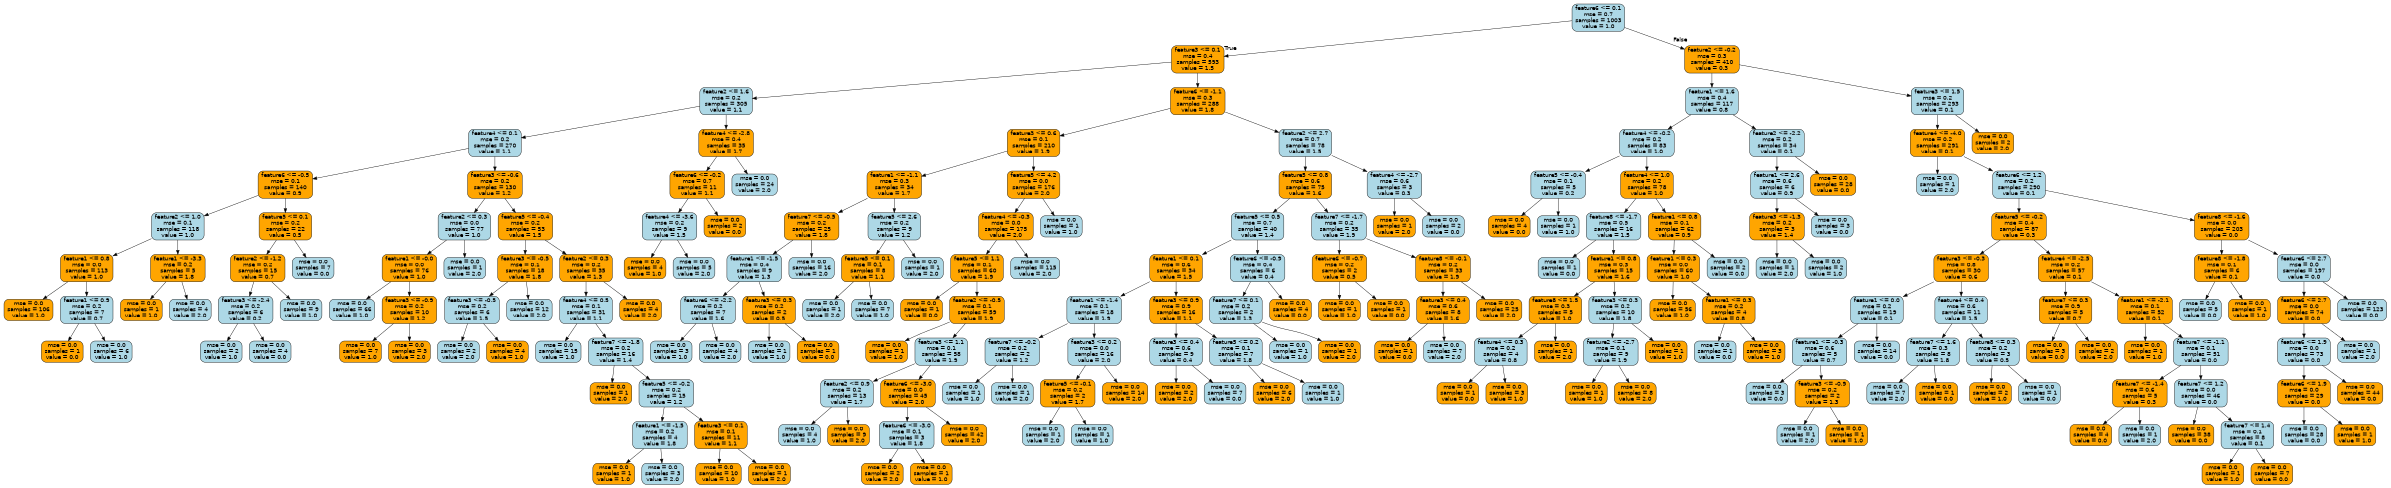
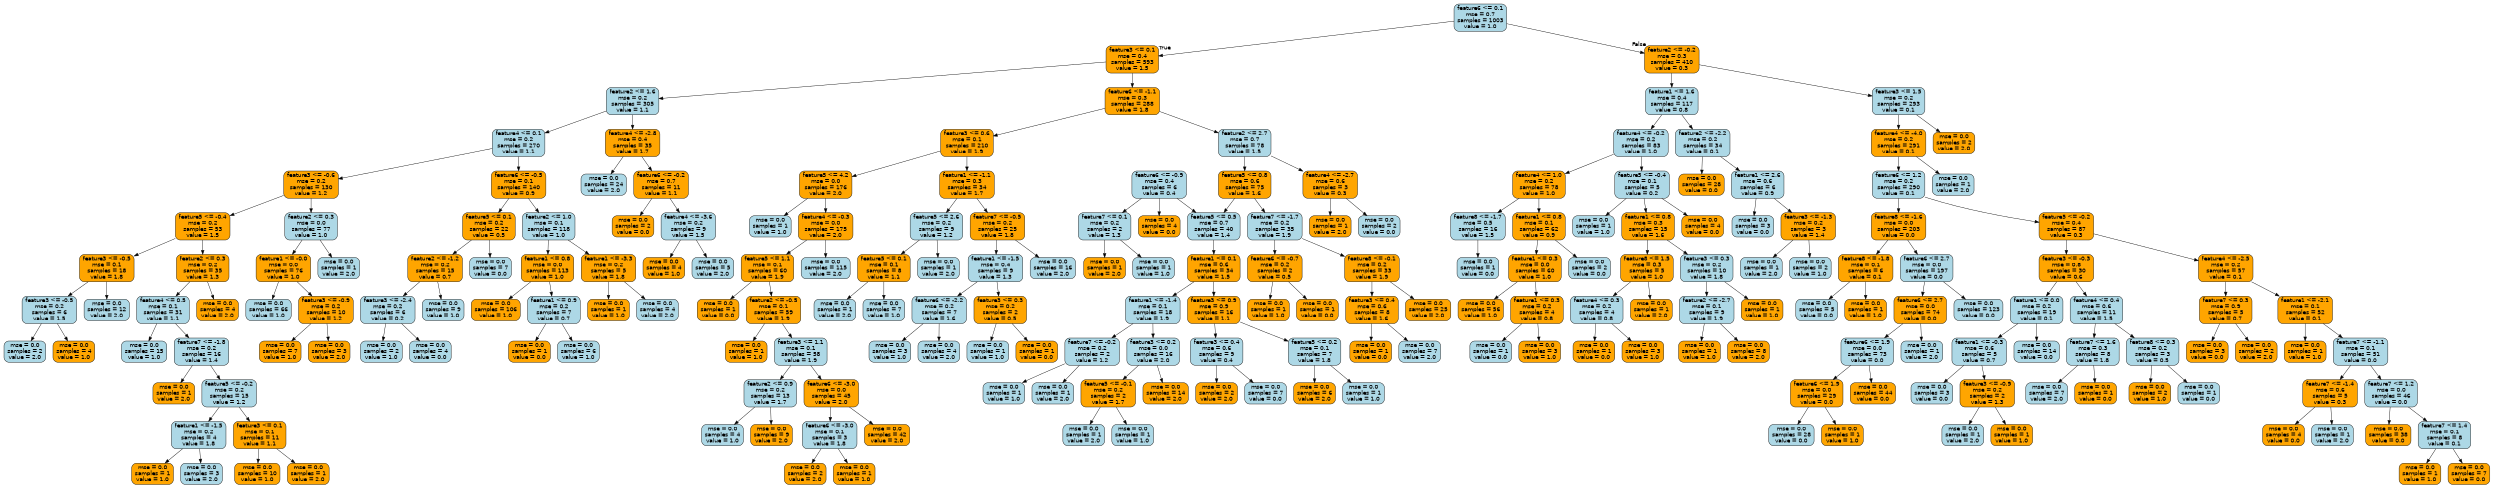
  digraph {
    fontname="DejaVu Sans"
    node [color=black fillcolor=orange fontname="DejaVu Sans" shape=box style="rounded,filled"]
    edge [fontname="DejaVu Sans"]
    n1 [fillcolor=lightblue label="feature6 <= 0.1\nmse = 0.7\nsamples = 1003\nvalue = 1.0"]
    n2 [label="feature3 <= 0.1\nmse = 0.4\nsamples = 593\nvalue = 1.5"]
    n3 [label="feature2 <= -0.2\nmse = 0.3\nsamples = 410\nvalue = 0.3"]
    n4 [fillcolor=lightblue label="feature2 <= 1.6\nmse = 0.2\nsamples = 305\nvalue = 1.1"]
    n5 [label="feature6 <= -1.1\nmse = 0.3\nsamples = 288\nvalue = 1.8"]
    n6 [fillcolor=lightblue label="feature1 <= 1.6\nmse = 0.4\nsamples = 117\nvalue = 0.8"]
    n7 [fillcolor=lightblue label="feature3 <= 1.5\nmse = 0.2\nsamples = 293\nvalue = 0.1"]
    n8 [fillcolor=lightblue label="feature4 <= 0.1\nmse = 0.2\nsamples = 270\nvalue = 1.1"]
    n9 [label="feature4 <= -2.8\nmse = 0.4\nsamples = 35\nvalue = 1.7"]
    n10 [label="feature3 <= 0.6\nmse = 0.1\nsamples = 210\nvalue = 1.9"]
    n11 [fillcolor=lightblue label="feature2 <= 2.7\nmse = 0.7\nsamples = 78\nvalue = 1.5"]
    n12 [label="feature6 <= -0.5\nmse = 0.1\nsamples = 140\nvalue = 0.9"]
    n13 [label="feature3 <= -0.6\nmse = 0.2\nsamples = 130\nvalue = 1.2"]
    n14 [label="feature6 <= -0.2\nmse = 0.7\nsamples = 11\nvalue = 1.1"]
    n15 [fillcolor=lightblue label="mse = 0.0\nsamples = 24\nvalue = 2.0"]
    n16 [fillcolor=lightblue label="feature2 <= 1.0\nmse = 0.1\nsamples = 118\nvalue = 1.0"]
    n17 [label="feature5 <= 0.1\nmse = 0.2\nsamples = 22\nvalue = 0.5"]
    n18 [fillcolor=lightblue label="feature2 <= 0.3\nmse = 0.0\nsamples = 77\nvalue = 1.0"]
    n19 [label="feature5 <= -0.4\nmse = 0.2\nsamples = 53\nvalue = 1.5"]
    n20 [label="feature1 <= 0.8\nmse = 0.0\nsamples = 113\nvalue = 1.0"]
    n21 [label="feature1 <= -3.3\nmse = 0.2\nsamples = 5\nvalue = 1.8"]
    n22 [label="feature2 <= -1.2\nmse = 0.2\nsamples = 15\nvalue = 0.7"]
    n23 [fillcolor=lightblue label="mse = 0.0\nsamples = 7\nvalue = 0.0"]
    n24 [label="mse = 0.0\nsamples = 106\nvalue = 1.0"]
    n25 [fillcolor=lightblue label="feature1 <= 0.9\nmse = 0.2\nsamples = 7\nvalue = 0.7"]
    n26 [label="mse = 0.0\nsamples = 1\nvalue = 1.0"]
    n27 [fillcolor=lightblue label="mse = 0.0\nsamples = 4\nvalue = 2.0"]
    n28 [label="mse = 0.0\nsamples = 1\nvalue = 0.0"]
    n29 [fillcolor=lightblue label="mse = 0.0\nsamples = 6\nvalue = 1.0"]
    n30 [fillcolor=lightblue label="feature3 <= -2.4\nmse = 0.2\nsamples = 6\nvalue = 0.2"]
    n31 [fillcolor=lightblue label="mse = 0.0\nsamples = 9\nvalue = 1.0"]
    n32 [fillcolor=lightblue label="mse = 0.0\nsamples = 2\nvalue = 1.0"]
    n33 [fillcolor=lightblue label="mse = 0.0\nsamples = 4\nvalue = 0.0"]
    n34 [label="feature1 <= -0.0\nmse = 0.0\nsamples = 76\nvalue = 1.0"]
    n35 [fillcolor=lightblue label="mse = 0.0\nsamples = 1\nvalue = 2.0"]
    n36 [label="feature3 <= -0.5\nmse = 0.1\nsamples = 18\nvalue = 1.8"]
    n37 [label="feature2 <= 0.3\nmse = 0.2\nsamples = 35\nvalue = 1.3"]
    n38 [fillcolor=lightblue label="mse = 0.0\nsamples = 66\nvalue = 1.0"]
    n39 [label="feature3 <= -0.9\nmse = 0.2\nsamples = 10\nvalue = 1.2"]
    n40 [label="mse = 0.0\nsamples = 7\nvalue = 1.0"]
    n41 [label="mse = 0.0\nsamples = 3\nvalue = 2.0"]
    n42 [fillcolor=lightblue label="feature3 <= -0.5\nmse = 0.2\nsamples = 6\nvalue = 1.5"]
    n43 [fillcolor=lightblue label="mse = 0.0\nsamples = 12\nvalue = 2.0"]
    n44 [fillcolor=lightblue label="feature4 <= 0.5\nmse = 0.1\nsamples = 31\nvalue = 1.1"]
    n45 [label="mse = 0.0\nsamples = 4\nvalue = 2.0"]
    n46 [fillcolor=lightblue label="mse = 0.0\nsamples = 2\nvalue = 2.0"]
    n47 [label="mse = 0.0\nsamples = 4\nvalue = 1.0"]
    n48 [fillcolor=lightblue label="mse = 0.0\nsamples = 15\nvalue = 1.0"]
    n49 [fillcolor=lightblue label="feature7 <= -1.8\nmse = 0.2\nsamples = 16\nvalue = 1.4"]
    n50 [label="mse = 0.0\nsamples = 1\nvalue = 2.0"]
    n51 [fillcolor=lightblue label="feature5 <= -0.2\nmse = 0.2\nsamples = 15\nvalue = 1.2"]
    n52 [fillcolor=lightblue label="feature1 <= -1.5\nmse = 0.2\nsamples = 4\nvalue = 1.8"]
    n53 [label="feature3 <= 0.1\nmse = 0.1\nsamples = 11\nvalue = 1.1"]
    n54 [label="mse = 0.0\nsamples = 1\nvalue = 1.0"]
    n55 [fillcolor=lightblue label="mse = 0.0\nsamples = 3\nvalue = 2.0"]
    n56 [label="mse = 0.0\nsamples = 10\nvalue = 1.0"]
    n57 [label="mse = 0.0\nsamples = 1\nvalue = 2.0"]
    n58 [fillcolor=lightblue label="feature4 <= -3.6\nmse = 0.2\nsamples = 9\nvalue = 1.5"]
    n59 [label="mse = 0.0\nsamples = 2\nvalue = 0.0"]
    n60 [label="mse = 0.0\nsamples = 4\nvalue = 1.0"]
    n61 [fillcolor=lightblue label="mse = 0.0\nsamples = 5\nvalue = 2.0"]
    n62 [label="feature1 <= -1.1\nmse = 0.3\nsamples = 34\nvalue = 1.7"]
    n63 [label="feature5 <= 4.2\nmse = 0.0\nsamples = 176\nvalue = 2.0"]
    n64 [label="feature5 <= 0.8\nmse = 0.6\nsamples = 75\nvalue = 1.6"]
-   n65 [fillcolor=lightblue label="feature4 <= -2.7\nmse = 0.6\nsamples = 3\nvalue = 0.3"]
+   n65 [label="feature4 <= -2.7\nmse = 0.6\nsamples = 3\nvalue = 0.3"]
    n66 [label="feature7 <= -0.5\nmse = 0.2\nsamples = 25\nvalue = 1.8"]
    n67 [fillcolor=lightblue label="feature5 <= 2.6\nmse = 0.2\nsamples = 9\nvalue = 1.2"]
    n68 [label="feature4 <= -0.3\nmse = 0.0\nsamples = 175\nvalue = 2.0"]
    n69 [fillcolor=lightblue label="mse = 0.0\nsamples = 1\nvalue = 1.0"]
    n70 [fillcolor=lightblue label="feature1 <= -1.5\nmse = 0.4\nsamples = 9\nvalue = 1.3"]
    n71 [fillcolor=lightblue label="mse = 0.0\nsamples = 16\nvalue = 2.0"]
    n72 [label="feature5 <= 0.1\nmse = 0.1\nsamples = 8\nvalue = 1.1"]
    n73 [fillcolor=lightblue label="mse = 0.0\nsamples = 1\nvalue = 2.0"]
    n74 [fillcolor=lightblue label="feature6 <= -2.2\nmse = 0.2\nsamples = 7\nvalue = 1.6"]
    n75 [label="feature3 <= 0.3\nmse = 0.2\nsamples = 2\nvalue = 0.5"]
    n76 [fillcolor=lightblue label="mse = 0.0\nsamples = 3\nvalue = 1.0"]
    n77 [fillcolor=lightblue label="mse = 0.0\nsamples = 4\nvalue = 2.0"]
    n78 [fillcolor=lightblue label="mse = 0.0\nsamples = 1\nvalue = 1.0"]
    n79 [label="mse = 0.0\nsamples = 1\nvalue = 0.0"]
    n80 [fillcolor=lightblue label="mse = 0.0\nsamples = 1\nvalue = 2.0"]
    n81 [fillcolor=lightblue label="mse = 0.0\nsamples = 7\nvalue = 1.0"]
    n82 [label="feature5 <= 1.1\nmse = 0.1\nsamples = 60\nvalue = 1.9"]
    n83 [fillcolor=lightblue label="mse = 0.0\nsamples = 115\nvalue = 2.0"]
    n84 [label="mse = 0.0\nsamples = 1\nvalue = 0.0"]
    n85 [label="feature2 <= -0.5\nmse = 0.1\nsamples = 59\nvalue = 1.9"]
    n86 [label="mse = 0.0\nsamples = 1\nvalue = 1.0"]
    n87 [fillcolor=lightblue label="feature3 <= 1.1\nmse = 0.1\nsamples = 58\nvalue = 1.9"]
    n88 [fillcolor=lightblue label="feature2 <= 0.9\nmse = 0.2\nsamples = 13\nvalue = 1.7"]
    n89 [label="feature6 <= -3.0\nmse = 0.0\nsamples = 45\nvalue = 2.0"]
    n90 [fillcolor=lightblue label="mse = 0.0\nsamples = 4\nvalue = 1.0"]
    n91 [label="mse = 0.0\nsamples = 9\nvalue = 2.0"]
    n92 [fillcolor=lightblue label="feature6 <= -3.0\nmse = 0.1\nsamples = 3\nvalue = 1.8"]
    n93 [label="mse = 0.0\nsamples = 42\nvalue = 2.0"]
    n94 [label="mse = 0.0\nsamples = 2\nvalue = 2.0"]
    n95 [label="mse = 0.0\nsamples = 1\nvalue = 1.0"]
    n96 [fillcolor=lightblue label="feature5 <= 0.5\nmse = 0.7\nsamples = 40\nvalue = 1.4"]
    n97 [fillcolor=lightblue label="feature7 <= -1.7\nmse = 0.2\nsamples = 35\nvalue = 1.9"]
    n98 [label="mse = 0.0\nsamples = 1\nvalue = 2.0"]
    n99 [fillcolor=lightblue label="mse = 0.0\nsamples = 2\nvalue = 0.0"]
    n100 [label="feature1 <= 0.1\nmse = 0.6\nsamples = 34\nvalue = 1.5"]
    n101 [fillcolor=lightblue label="feature6 <= -0.9\nmse = 0.4\nsamples = 6\nvalue = 0.4"]
    n102 [label="feature6 <= -0.7\nmse = 0.2\nsamples = 2\nvalue = 0.5"]
    n103 [label="feature8 <= -0.1\nmse = 0.2\nsamples = 33\nvalue = 1.9"]
    n104 [fillcolor=lightblue label="feature1 <= -1.4\nmse = 0.1\nsamples = 18\nvalue = 1.9"]
    n105 [label="feature3 <= 0.9\nmse = 0.9\nsamples = 16\nvalue = 1.1"]
    n106 [fillcolor=lightblue label="feature7 <= 0.1\nmse = 0.2\nsamples = 2\nvalue = 1.3"]
    n107 [label="mse = 0.0\nsamples = 4\nvalue = 0.0"]
    n108 [fillcolor=lightblue label="feature7 <= -0.2\nmse = 0.2\nsamples = 2\nvalue = 1.2"]
    n109 [fillcolor=lightblue label="feature3 <= 0.2\nmse = 0.0\nsamples = 16\nvalue = 2.0"]
    n110 [fillcolor=lightblue label="feature3 <= 0.4\nmse = 0.6\nsamples = 9\nvalue = 0.4"]
    n111 [fillcolor=lightblue label="feature5 <= 0.2\nmse = 0.1\nsamples = 7\nvalue = 1.8"]
    n112 [fillcolor=lightblue label="mse = 0.0\nsamples = 1\nvalue = 1.0"]
    n113 [fillcolor=lightblue label="mse = 0.0\nsamples = 1\nvalue = 2.0"]
    n114 [label="feature5 <= -0.1\nmse = 0.2\nsamples = 2\nvalue = 1.7"]
    n115 [label="mse = 0.0\nsamples = 14\nvalue = 2.0"]
    n116 [fillcolor=lightblue label="mse = 0.0\nsamples = 1\nvalue = 2.0"]
    n117 [fillcolor=lightblue label="mse = 0.0\nsamples = 1\nvalue = 1.0"]
    n118 [label="mse = 0.0\nsamples = 2\nvalue = 2.0"]
    n119 [fillcolor=lightblue label="mse = 0.0\nsamples = 7\nvalue = 0.0"]
    n120 [label="mse = 0.0\nsamples = 6\nvalue = 2.0"]
    n121 [fillcolor=lightblue label="mse = 0.0\nsamples = 1\nvalue = 1.0"]
    n122 [fillcolor=lightblue label="mse = 0.0\nsamples = 1\nvalue = 1.0"]
    n123 [label="mse = 0.0\nsamples = 1\nvalue = 2.0"]
    n124 [label="mse = 0.0\nsamples = 1\nvalue = 1.0"]
    n125 [label="mse = 0.0\nsamples = 1\nvalue = 0.0"]
    n126 [label="feature3 <= 0.4\nmse = 0.6\nsamples = 8\nvalue = 1.6"]
    n127 [label="mse = 0.0\nsamples = 25\nvalue = 2.0"]
    n128 [label="mse = 0.0\nsamples = 1\nvalue = 0.0"]
    n129 [fillcolor=lightblue label="mse = 0.0\nsamples = 7\nvalue = 2.0"]
    n130 [fillcolor=lightblue label="feature4 <= -0.2\nmse = 0.2\nsamples = 83\nvalue = 1.0"]
    n131 [fillcolor=lightblue label="feature2 <= -2.2\nmse = 0.2\nsamples = 34\nvalue = 0.1"]
    n132 [label="feature4 <= -4.0\nmse = 0.2\nsamples = 291\nvalue = 0.1"]
    n133 [label="mse = 0.0\nsamples = 2\nvalue = 2.0"]
    n134 [fillcolor=lightblue label="feature5 <= -0.4\nmse = 0.1\nsamples = 5\nvalue = 0.2"]
    n135 [label="feature4 <= 1.0\nmse = 0.2\nsamples = 78\nvalue = 1.0"]
    n136 [fillcolor=lightblue label="feature1 <= 2.6\nmse = 0.6\nsamples = 6\nvalue = 0.9"]
    n137 [label="mse = 0.0\nsamples = 28\nvalue = 0.0"]
    n138 [label="mse = 0.0\nsamples = 4\nvalue = 0.0"]
    n139 [fillcolor=lightblue label="mse = 0.0\nsamples = 1\nvalue = 1.0"]
    n140 [fillcolor=lightblue label="feature8 <= -1.7\nmse = 0.5\nsamples = 16\nvalue = 1.5"]
    n141 [label="feature1 <= 0.8\nmse = 0.1\nsamples = 62\nvalue = 0.9"]
    n142 [fillcolor=lightblue label="mse = 0.0\nsamples = 1\nvalue = 0.0"]
    n143 [label="feature1 <= 0.8\nmse = 0.3\nsamples = 15\nvalue = 1.6"]
    n144 [label="feature1 <= 0.3\nmse = 0.0\nsamples = 60\nvalue = 1.0"]
    n145 [fillcolor=lightblue label="mse = 0.0\nsamples = 2\nvalue = 0.0"]
    n146 [label="feature8 <= 1.5\nmse = 0.3\nsamples = 5\nvalue = 1.0"]
    n147 [fillcolor=lightblue label="feature3 <= 0.3\nmse = 0.2\nsamples = 10\nvalue = 1.8"]
    n148 [fillcolor=lightblue label="feature4 <= 0.3\nmse = 0.2\nsamples = 4\nvalue = 0.8"]
    n149 [label="mse = 0.0\nsamples = 1\nvalue = 2.0"]
    n150 [fillcolor=lightblue label="feature2 <= -2.7\nmse = 0.1\nsamples = 9\nvalue = 1.9"]
    n151 [label="mse = 0.0\nsamples = 1\nvalue = 1.0"]
    n152 [label="mse = 0.0\nsamples = 1\nvalue = 0.0"]
    n153 [label="mse = 0.0\nsamples = 3\nvalue = 1.0"]
    n154 [label="mse = 0.0\nsamples = 1\nvalue = 1.0"]
    n155 [label="mse = 0.0\nsamples = 8\nvalue = 2.0"]
    n156 [label="mse = 0.0\nsamples = 56\nvalue = 1.0"]
    n157 [label="feature1 <= 0.3\nmse = 0.2\nsamples = 4\nvalue = 0.8"]
    n158 [fillcolor=lightblue label="mse = 0.0\nsamples = 1\nvalue = 0.0"]
    n159 [label="mse = 0.0\nsamples = 3\nvalue = 1.0"]
    n160 [label="feature3 <= -1.3\nmse = 0.2\nsamples = 3\nvalue = 1.4"]
    n161 [fillcolor=lightblue label="mse = 0.0\nsamples = 3\nvalue = 0.0"]
    n162 [fillcolor=lightblue label="mse = 0.0\nsamples = 1\nvalue = 2.0"]
    n163 [fillcolor=lightblue label="mse = 0.0\nsamples = 2\nvalue = 1.0"]
    n164 [fillcolor=lightblue label="mse = 0.0\nsamples = 1\nvalue = 2.0"]
    n165 [fillcolor=lightblue label="feature6 <= 1.2\nmse = 0.2\nsamples = 290\nvalue = 0.1"]
    n166 [label="feature5 <= -0.2\nmse = 0.4\nsamples = 87\nvalue = 0.3"]
    n167 [label="feature8 <= -1.6\nmse = 0.0\nsamples = 203\nvalue = 0.0"]
    n168 [label="feature3 <= -0.3\nmse = 0.8\nsamples = 30\nvalue = 0.6"]
    n169 [label="feature4 <= -2.5\nmse = 0.2\nsamples = 57\nvalue = 0.1"]
    n170 [label="feature8 <= -1.8\nmse = 0.1\nsamples = 6\nvalue = 0.1"]
    n171 [fillcolor=lightblue label="feature6 <= 2.7\nmse = 0.0\nsamples = 197\nvalue = 0.0"]
    n172 [fillcolor=lightblue label="feature1 <= 0.0\nmse = 0.2\nsamples = 19\nvalue = 0.1"]
    n173 [fillcolor=lightblue label="feature4 <= 0.4\nmse = 0.6\nsamples = 11\nvalue = 1.5"]
    n174 [label="feature7 <= 0.3\nmse = 0.9\nsamples = 5\nvalue = 0.7"]
    n175 [label="feature1 <= -2.1\nmse = 0.1\nsamples = 52\nvalue = 0.1"]
    n176 [fillcolor=lightblue label="feature1 <= -0.3\nmse = 0.6\nsamples = 5\nvalue = 0.7"]
    n177 [fillcolor=lightblue label="mse = 0.0\nsamples = 14\nvalue = 0.0"]
    n178 [fillcolor=lightblue label="feature7 <= 1.6\nmse = 0.3\nsamples = 8\nvalue = 1.8"]
    n179 [fillcolor=lightblue label="feature8 <= 0.3\nmse = 0.2\nsamples = 3\nvalue = 0.5"]
    n180 [fillcolor=lightblue label="mse = 0.0\nsamples = 3\nvalue = 0.0"]
    n181 [label="feature3 <= -0.9\nmse = 0.2\nsamples = 2\nvalue = 1.3"]
    n182 [fillcolor=lightblue label="mse = 0.0\nsamples = 1\nvalue = 2.0"]
    n183 [label="mse = 0.0\nsamples = 1\nvalue = 1.0"]
    n184 [fillcolor=lightblue label="mse = 0.0\nsamples = 7\nvalue = 2.0"]
    n185 [label="mse = 0.0\nsamples = 1\nvalue = 0.0"]
    n186 [label="mse = 0.0\nsamples = 2\nvalue = 1.0"]
    n187 [fillcolor=lightblue label="mse = 0.0\nsamples = 1\nvalue = 0.0"]
    n188 [label="mse = 0.0\nsamples = 3\nvalue = 0.0"]
    n189 [label="mse = 0.0\nsamples = 2\nvalue = 2.0"]
    n190 [label="mse = 0.0\nsamples = 1\nvalue = 1.0"]
    n191 [fillcolor=lightblue label="feature7 <= -1.1\nmse = 0.1\nsamples = 51\nvalue = 0.0"]
    n192 [label="feature7 <= -1.4\nmse = 0.6\nsamples = 5\nvalue = 0.3"]
    n193 [fillcolor=lightblue label="feature7 <= 1.2\nmse = 0.0\nsamples = 46\nvalue = 0.0"]
    n194 [label="mse = 0.0\nsamples = 4\nvalue = 0.0"]
    n195 [fillcolor=lightblue label="mse = 0.0\nsamples = 1\nvalue = 2.0"]
    n196 [label="mse = 0.0\nsamples = 38\nvalue = 0.0"]
    n197 [fillcolor=lightblue label="feature7 <= 1.4\nmse = 0.1\nsamples = 8\nvalue = 0.1"]
    n198 [label="mse = 0.0\nsamples = 1\nvalue = 1.0"]
    n199 [label="mse = 0.0\nsamples = 7\nvalue = 0.0"]
    n200 [fillcolor=lightblue label="mse = 0.0\nsamples = 5\nvalue = 0.0"]
    n201 [label="mse = 0.0\nsamples = 1\nvalue = 1.0"]
    n202 [label="feature6 <= 2.7\nmse = 0.0\nsamples = 74\nvalue = 0.0"]
    n203 [fillcolor=lightblue label="mse = 0.0\nsamples = 123\nvalue = 0.0"]
    n204 [fillcolor=lightblue label="feature6 <= 1.9\nmse = 0.0\nsamples = 73\nvalue = 0.0"]
    n205 [fillcolor=lightblue label="mse = 0.0\nsamples = 1\nvalue = 2.0"]
    n206 [label="feature6 <= 1.9\nmse = 0.0\nsamples = 29\nvalue = 0.0"]
    n207 [label="mse = 0.0\nsamples = 44\nvalue = 0.0"]
    n208 [fillcolor=lightblue label="mse = 0.0\nsamples = 28\nvalue = 0.0"]
    n209 [label="mse = 0.0\nsamples = 1\nvalue = 1.0"]
    n1 -> n2 [headlabel=True labelangle=45 labeldistance=2.5]
    n1 -> n3 [headlabel=False labelangle=-45 labeldistance=2.5]
    n2 -> n4
    n2 -> n5
    n3 -> n6
    n3 -> n7
    n4 -> n8
    n4 -> n9
    n5 -> n10
    n5 -> n11
    n6 -> n130
    n6 -> n131
    n7 -> n132
    n7 -> n133
    n8 -> n12
    n8 -> n13
    n9 -> n14
    n9 -> n15
    n10 -> n62
    n10 -> n63
    n11 -> n64
    n11 -> n65
    n12 -> n16
    n12 -> n17
    n13 -> n18
    n13 -> n19
    n14 -> n58
    n14 -> n59
    n16 -> n20
    n16 -> n21
    n17 -> n22
    n17 -> n23
    n18 -> n34
    n18 -> n35
    n19 -> n36
    n19 -> n37
    n20 -> n24
    n20 -> n25
    n21 -> n26
    n21 -> n27
    n22 -> n30
    n22 -> n31
    n25 -> n28
    n25 -> n29
    n30 -> n32
    n30 -> n33
    n34 -> n38
    n34 -> n39
    n36 -> n42
    n36 -> n43
    n37 -> n44
    n37 -> n45
    n39 -> n40
    n39 -> n41
    n42 -> n46
    n42 -> n47
    n44 -> n48
    n44 -> n49
    n49 -> n50
    n49 -> n51
    n51 -> n52
    n51 -> n53
    n52 -> n54
    n52 -> n55
    n53 -> n56
    n53 -> n57
    n58 -> n60
    n58 -> n61
    n62 -> n66
    n62 -> n67
    n63 -> n68
    n63 -> n69
    n64 -> n96
    n64 -> n97
    n65 -> n98
    n65 -> n99
    n66 -> n70
    n66 -> n71
    n67 -> n72
    n67 -> n73
    n68 -> n82
    n68 -> n83
    n70 -> n74
    n70 -> n75
    n72 -> n80
    n72 -> n81
    n74 -> n76
    n74 -> n77
    n75 -> n78
    n75 -> n79
    n82 -> n84
    n82 -> n85
    n85 -> n86
    n85 -> n87
    n87 -> n88
    n87 -> n89
    n88 -> n90
    n88 -> n91
    n89 -> n92
    n89 -> n93
    n92 -> n94
    n92 -> n95
    n96 -> n100
-   n96 -> n101
+   n101 -> n96
    n97 -> n102
    n97 -> n103
    n100 -> n104
    n100 -> n105
    n101 -> n106
    n101 -> n107
    n102 -> n124
    n102 -> n125
    n103 -> n126
    n103 -> n127
    n104 -> n108
    n104 -> n109
    n105 -> n110
    n105 -> n111
    n106 -> n122
    n106 -> n123
    n108 -> n112
    n108 -> n113
    n109 -> n114
    n109 -> n115
    n110 -> n118
    n110 -> n119
    n111 -> n120
    n111 -> n121
    n114 -> n116
    n114 -> n117
    n126 -> n128
    n126 -> n129
    n130 -> n134
    n130 -> n135
    n131 -> n136
    n131 -> n137
    n132 -> n164
    n132 -> n165
    n134 -> n138
    n134 -> n139
    n135 -> n140
    n135 -> n141
    n136 -> n160
    n136 -> n161
    n140 -> n142
-   n140 -> n143
+   n134 -> n143
    n141 -> n144
    n141 -> n145
    n143 -> n146
    n143 -> n147
    n144 -> n156
    n144 -> n157
    n146 -> n148
    n146 -> n149
    n147 -> n150
    n147 -> n151
    n148 -> n152
    n148 -> n153
    n150 -> n154
    n150 -> n155
    n157 -> n158
    n157 -> n159
    n160 -> n162
    n160 -> n163
    n165 -> n166
    n165 -> n167
    n166 -> n168
    n166 -> n169
    n167 -> n170
    n167 -> n171
    n168 -> n172
    n168 -> n173
    n169 -> n174
    n169 -> n175
    n170 -> n200
    n170 -> n201
    n171 -> n202
    n171 -> n203
    n172 -> n176
    n172 -> n177
    n173 -> n178
    n173 -> n179
    n174 -> n188
    n174 -> n189
    n175 -> n190
    n175 -> n191
    n176 -> n180
    n176 -> n181
    n178 -> n184
    n178 -> n185
    n179 -> n186
    n179 -> n187
    n181 -> n182
    n181 -> n183
    n191 -> n192
    n191 -> n193
    n192 -> n194
    n192 -> n195
    n193 -> n196
    n193 -> n197
    n197 -> n198
    n197 -> n199
    n202 -> n204
    n202 -> n205
    n204 -> n206
    n204 -> n207
    n206 -> n208
    n206 -> n209
  }
